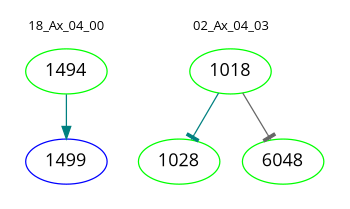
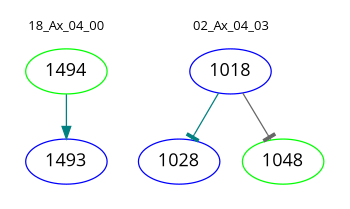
  digraph {
    fontname="Open Sans"
    node [color=green fontname="Open Sans"]
    edge [arrowhead=tee color=teal fontname="Open Sans"]
    n1 [label=1494]
-   n2 [color=blue label=1499]
-   n3 [label=1028]
-   n4 [label=1018]
-   n5 [label=6048]
+   n2 [color=blue label=1493]
+   n3 [color=blue label=1028]
+   n4 [color=blue label=1018]
+   n5 [label=1048]
    subgraph cluster_1 {
      color=white
      fontsize=10
      label="18_Ax_04_00"
      n1
      n2
    }
    subgraph cluster_2 {
      color=white
      fontsize=10
      label="02_Ax_04_03"
      n3
      n4
      n5
    }
    n1 -> n2 [arrowhead=normal]
    n4 -> n3
    n4 -> n5 [color=gray40]
  }
